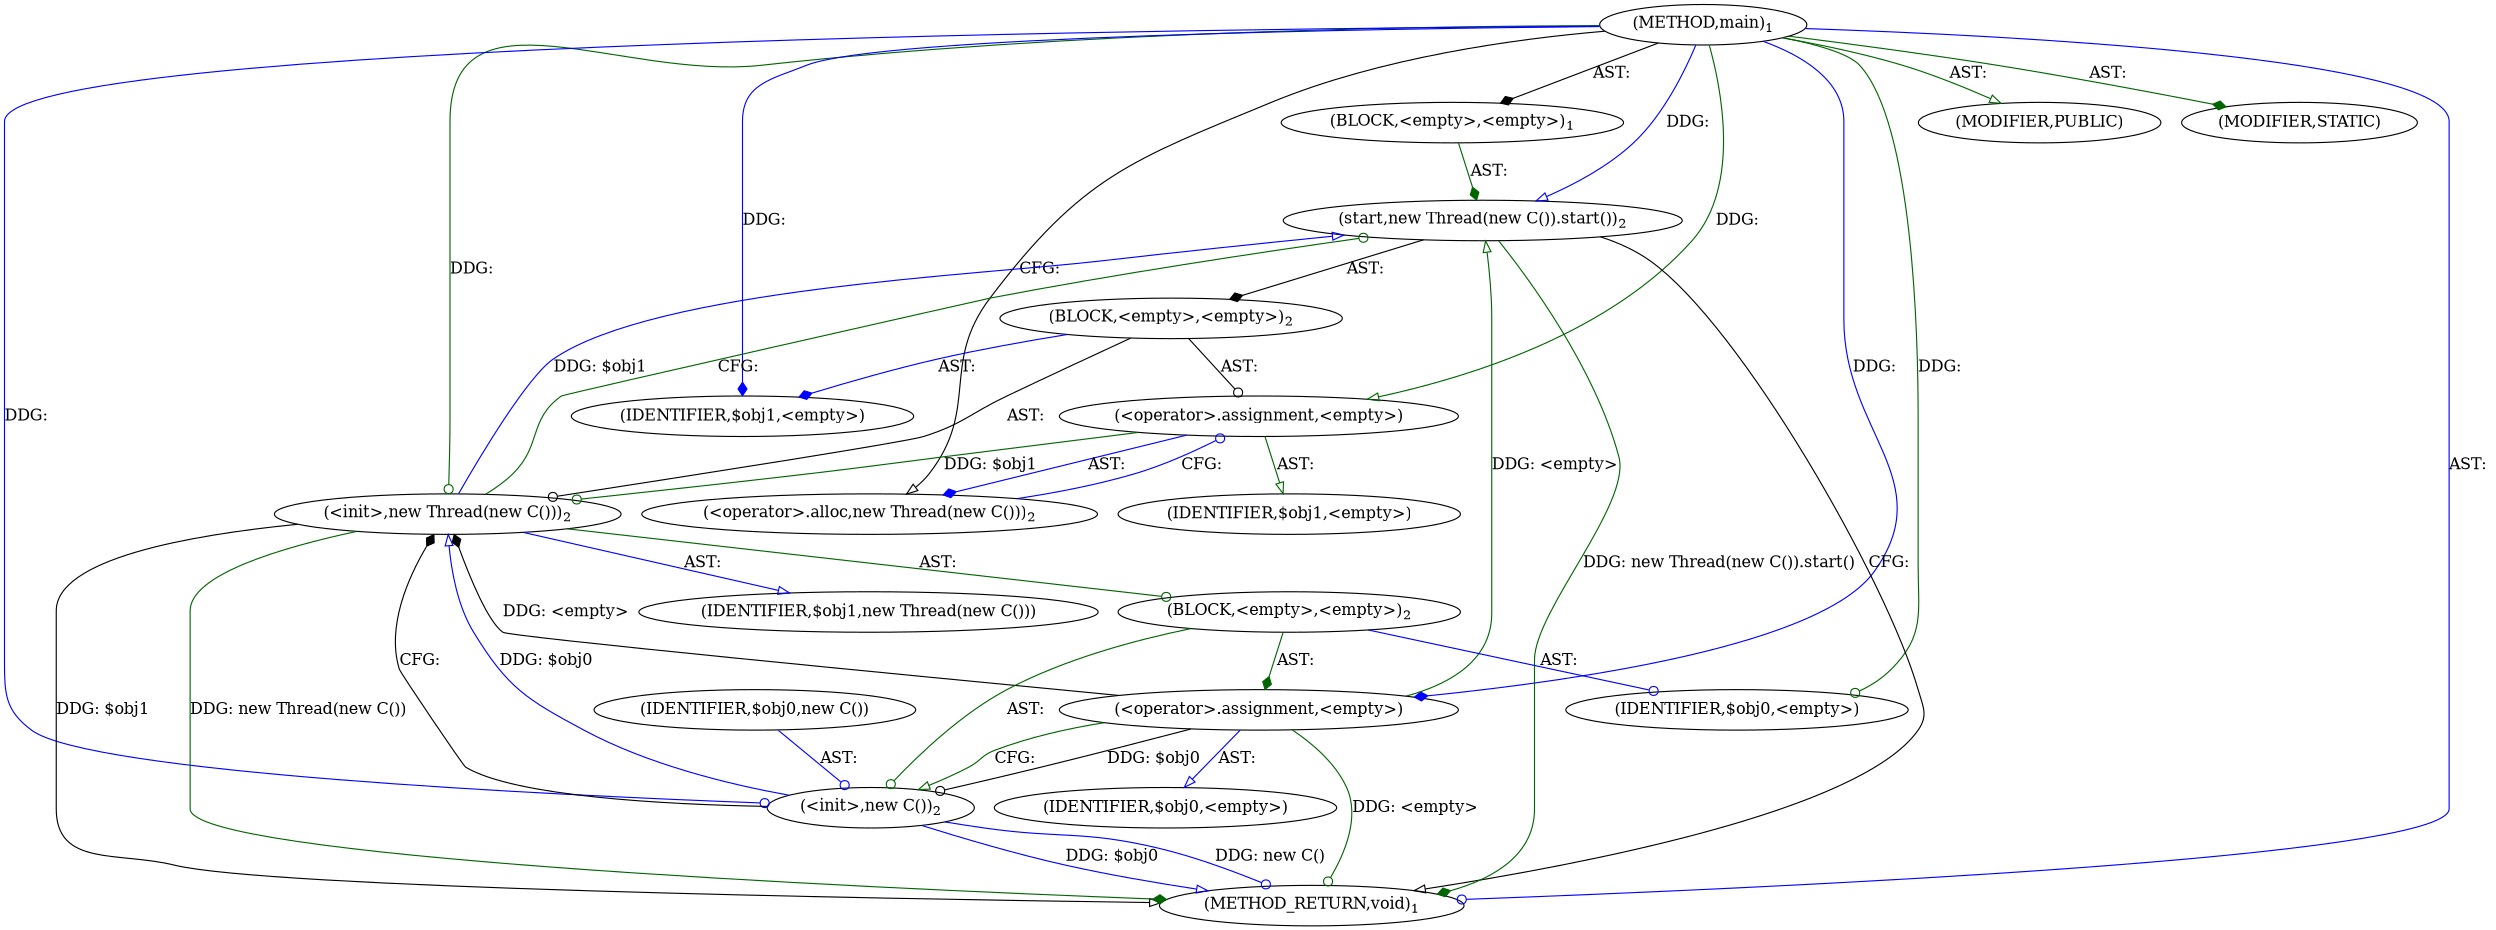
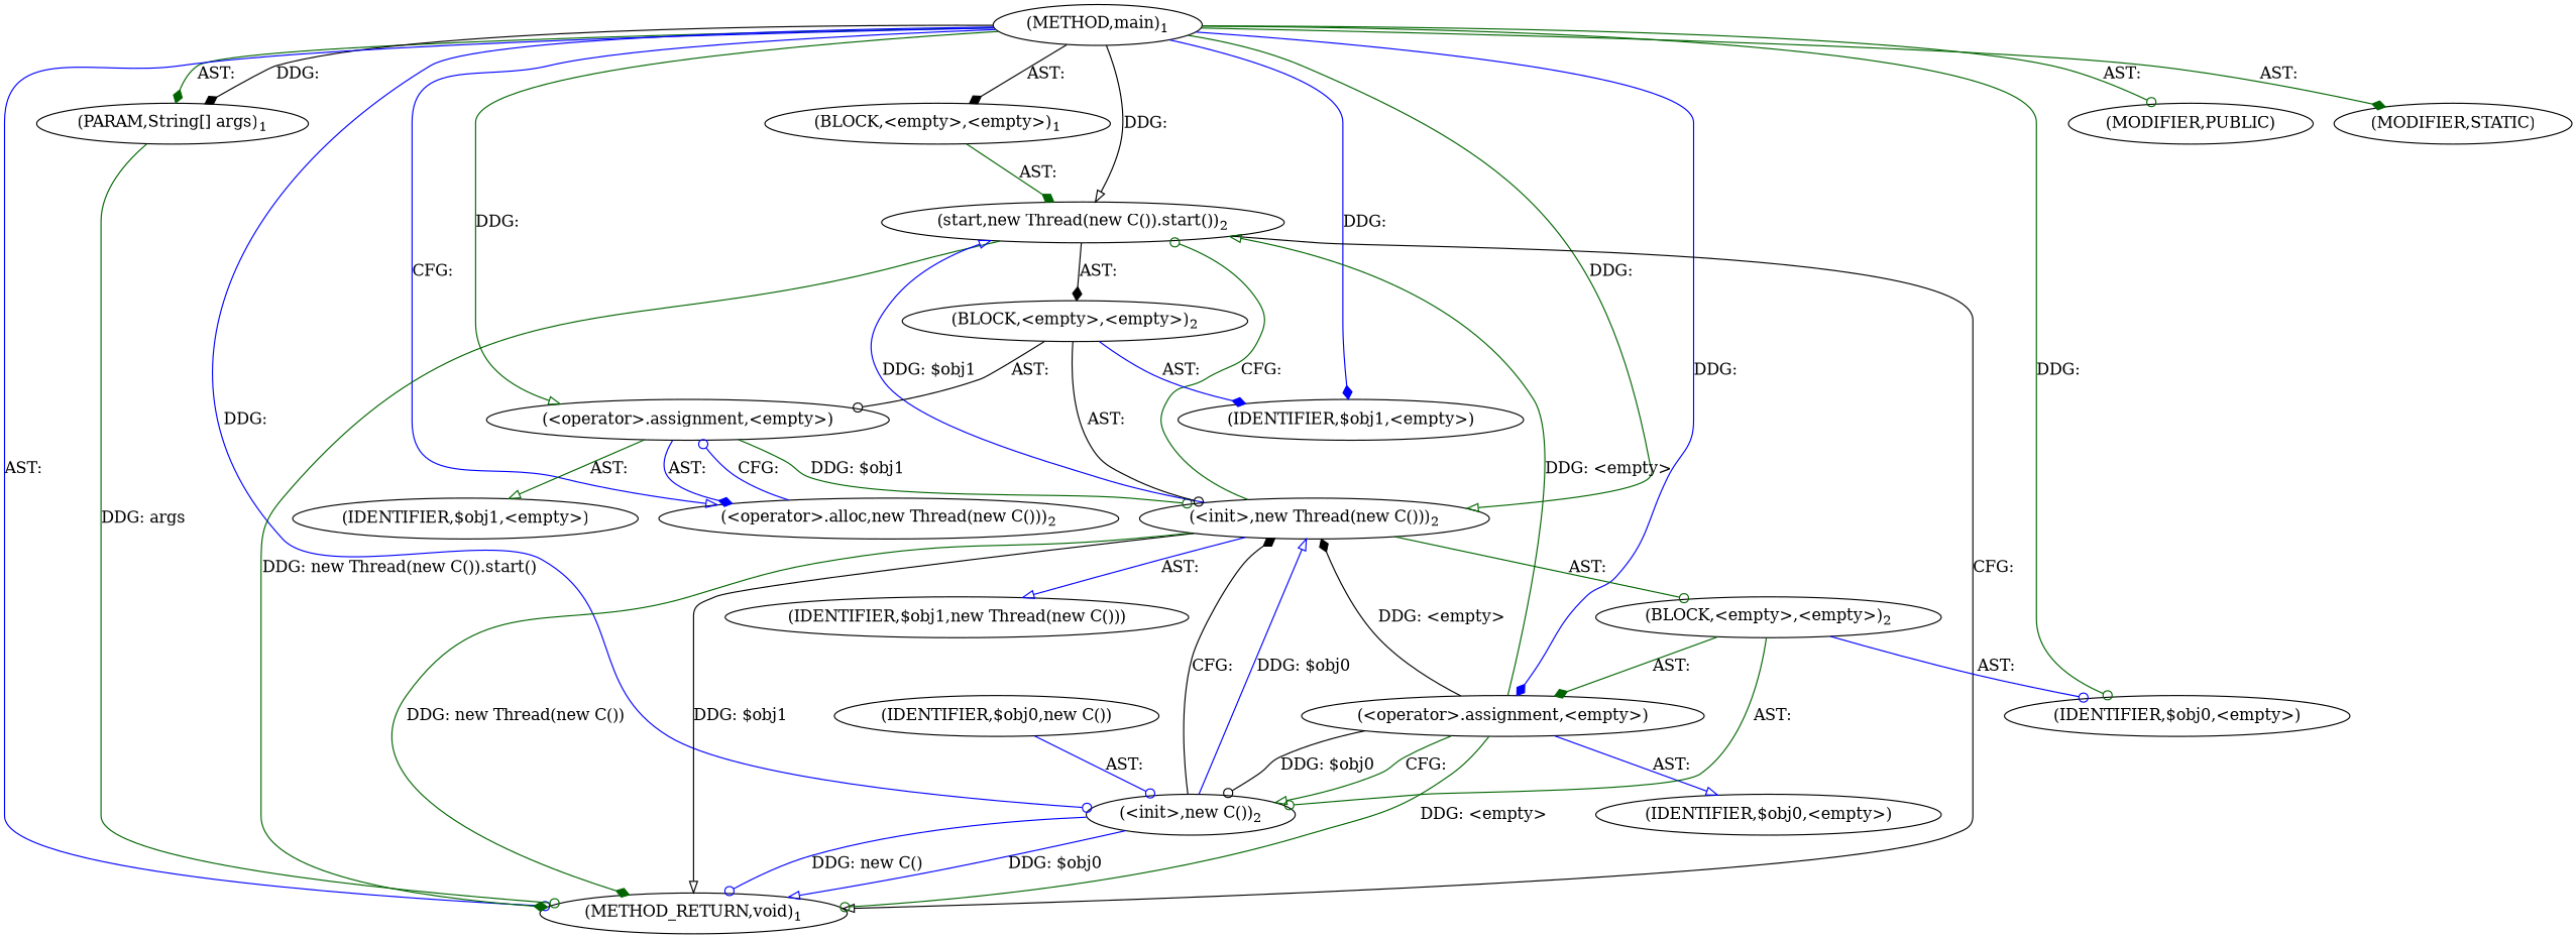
  digraph {
    edge [arrowhead=odot color=darkgreen]
    n1 [label=<(METHOD,main)<SUB>1</SUB>>]
+   n2 [label=<(PARAM,String[] args)<SUB>1</SUB>>]
    n3 [label=<(BLOCK,&lt;empty&gt;,&lt;empty&gt;)<SUB>1</SUB>>]
    n4 [label=<(start,new Thread(new C()).start())<SUB>2</SUB>>]
    n5 [label=<(&lt;operator&gt;.assignment,&lt;empty&gt;)>]
    n6 [label=<(&lt;operator&gt;.alloc,new Thread(new C()))<SUB>2</SUB>>]
    n7 [label=<(&lt;init&gt;,new Thread(new C()))<SUB>2</SUB>>]
    n8 [label=<(&lt;operator&gt;.assignment,&lt;empty&gt;)>]
    n9 [label=<(&lt;init&gt;,new C())<SUB>2</SUB>>]
    n10 [label=<(IDENTIFIER,$obj0,&lt;empty&gt;)>]
    n11 [label=<(IDENTIFIER,$obj1,&lt;empty&gt;)>]
    n12 [label=<(MODIFIER,PUBLIC)>]
    n13 [label=<(MODIFIER,STATIC)>]
    n14 [label=<(METHOD_RETURN,void)<SUB>1</SUB>>]
    n15 [label=<(BLOCK,&lt;empty&gt;,&lt;empty&gt;)<SUB>2</SUB>>]
    n16 [label=<(IDENTIFIER,$obj1,&lt;empty&gt;)>]
    n17 [label=<(IDENTIFIER,$obj1,new Thread(new C()))>]
    n18 [label=<(BLOCK,&lt;empty&gt;,&lt;empty&gt;)<SUB>2</SUB>>]
    n19 [label=<(IDENTIFIER,$obj0,&lt;empty&gt;)>]
    n20 [label=<(IDENTIFIER,$obj0,new C())>]
+   n1 -> n2 [arrowhead=diamond label="AST: "]
+   n1 -> n2 [arrowhead=diamond color=black label="DDG: "]
    n1 -> n3 [arrowhead=diamond color=black label="AST: "]
-   n1 -> n4 [arrowhead=onormal color=blue label="DDG: "]
+   n1 -> n4 [arrowhead=onormal color=black label="DDG: "]
    n1 -> n5 [arrowhead=onormal label="DDG: "]
-   n1 -> n6 [arrowhead=onormal color=black label="CFG: "]
-   n1 -> n7 [label="DDG: "]
+   n1 -> n6 [arrowhead=onormal color=blue label="CFG: "]
+   n1 -> n7 [arrowhead=onormal label="DDG: "]
    n1 -> n8 [arrowhead=diamond color=blue label="DDG: "]
    n1 -> n9 [color=blue label="DDG: "]
    n1 -> n10 [label="DDG: "]
    n1 -> n11 [arrowhead=diamond color=blue label="DDG: "]
-   n1 -> n12 [arrowhead=onormal label="AST: "]
+   n1 -> n12 [label="AST: "]
    n1 -> n13 [arrowhead=diamond label="AST: "]
    n1 -> n14 [color=blue label="AST: "]
+   n2 -> n14 [label="DDG: args"]
    n3 -> n4 [arrowhead=diamond label="AST: "]
    n4 -> n14 [arrowhead=onormal color=black label="CFG: "]
    n4 -> n14 [arrowhead=diamond label="DDG: new Thread(new C()).start()"]
    n4 -> n15 [arrowhead=diamond color=black label="AST: "]
    n5 -> n6 [arrowhead=diamond color=blue label="AST: "]
    n5 -> n7 [label="DDG: $obj1"]
    n5 -> n16 [arrowhead=onormal label="AST: "]
    n6 -> n5 [color=blue label="CFG: "]
    n7 -> n4 [label="CFG: "]
    n7 -> n4 [arrowhead=onormal color=blue label="DDG: $obj1"]
    n7 -> n14 [arrowhead=onormal color=black label="DDG: $obj1"]
    n7 -> n14 [arrowhead=diamond label="DDG: new Thread(new C())"]
    n7 -> n17 [arrowhead=onormal color=blue label="AST: "]
    n7 -> n18 [label="AST: "]
    n8 -> n4 [arrowhead=onormal label="DDG: &lt;empty&gt;"]
    n8 -> n7 [arrowhead=diamond color=black label="DDG: &lt;empty&gt;"]
    n8 -> n9 [arrowhead=onormal label="CFG: "]
    n8 -> n9 [color=black label="DDG: $obj0"]
    n8 -> n14 [label="DDG: &lt;empty&gt;"]
    n8 -> n19 [arrowhead=onormal color=blue label="AST: "]
    n9 -> n7 [arrowhead=diamond color=black label="CFG: "]
    n9 -> n7 [arrowhead=onormal color=blue label="DDG: $obj0"]
    n9 -> n14 [arrowhead=onormal color=blue label="DDG: $obj0"]
    n9 -> n14 [color=blue label="DDG: new C()"]
    n15 -> n5 [color=black label="AST: "]
    n15 -> n7 [color=black label="AST: "]
    n15 -> n11 [arrowhead=diamond color=blue label="AST: "]
    n18 -> n8 [arrowhead=diamond label="AST: "]
    n18 -> n9 [label="AST: "]
    n18 -> n10 [color=blue label="AST: "]
    n20 -> n9 [color=blue label="AST: "]
  }
